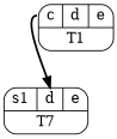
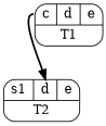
  digraph {
    node [shape=record style=rounded]
    n1 [label="{{<s1>c|<s2>d|<s3>e}| T1}"]
-   n2 [label="{{<s1>s1|<s2>d|<s3>e}| T7}"]
+   n2 [label="{{<s1>s1|<s2>d|<s3>e}| T2}"]
    n1 -> n2 [headport=s2 tailport=s1 style=bold]
  }
